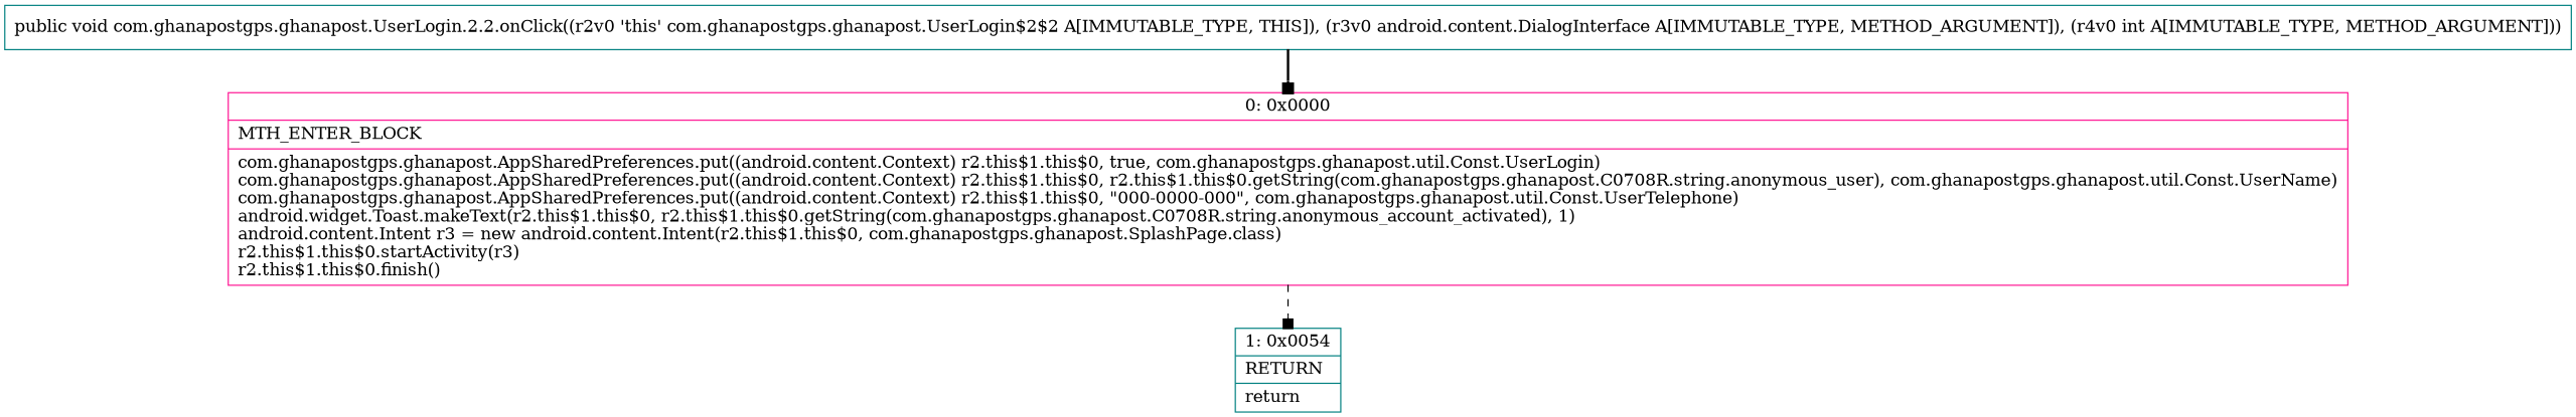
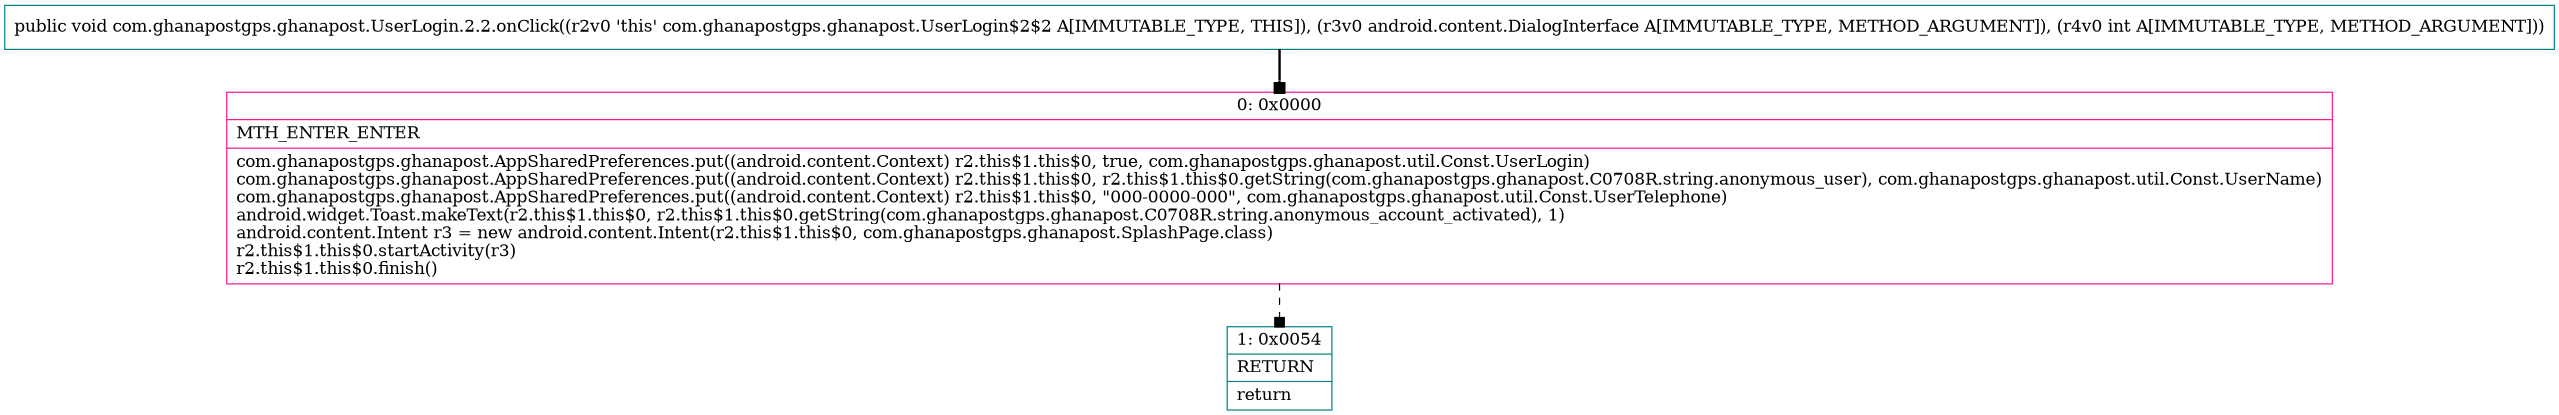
  digraph {
    node [shape=record color=teal]
    edge [arrowhead=box]
-   n1 [label="{0\:\ 0x0000|MTH_ENTER_BLOCK\l|com.ghanapostgps.ghanapost.AppSharedPreferences.put((android.content.Context) r2.this$1.this$0, true, com.ghanapostgps.ghanapost.util.Const.UserLogin)\lcom.ghanapostgps.ghanapost.AppSharedPreferences.put((android.content.Context) r2.this$1.this$0, r2.this$1.this$0.getString(com.ghanapostgps.ghanapost.C0708R.string.anonymous_user), com.ghanapostgps.ghanapost.util.Const.UserName)\lcom.ghanapostgps.ghanapost.AppSharedPreferences.put((android.content.Context) r2.this$1.this$0, \"000\-0000\-000\", com.ghanapostgps.ghanapost.util.Const.UserTelephone)\landroid.widget.Toast.makeText(r2.this$1.this$0, r2.this$1.this$0.getString(com.ghanapostgps.ghanapost.C0708R.string.anonymous_account_activated), 1)\landroid.content.Intent r3 = new android.content.Intent(r2.this$1.this$0, com.ghanapostgps.ghanapost.SplashPage.class)\lr2.this$1.this$0.startActivity(r3)\lr2.this$1.this$0.finish()\l}" color=deeppink]
+   n1 [label="{0\:\ 0x0000|MTH_ENTER_ENTER\l|com.ghanapostgps.ghanapost.AppSharedPreferences.put((android.content.Context) r2.this$1.this$0, true, com.ghanapostgps.ghanapost.util.Const.UserLogin)\lcom.ghanapostgps.ghanapost.AppSharedPreferences.put((android.content.Context) r2.this$1.this$0, r2.this$1.this$0.getString(com.ghanapostgps.ghanapost.C0708R.string.anonymous_user), com.ghanapostgps.ghanapost.util.Const.UserName)\lcom.ghanapostgps.ghanapost.AppSharedPreferences.put((android.content.Context) r2.this$1.this$0, \"000\-0000\-000\", com.ghanapostgps.ghanapost.util.Const.UserTelephone)\landroid.widget.Toast.makeText(r2.this$1.this$0, r2.this$1.this$0.getString(com.ghanapostgps.ghanapost.C0708R.string.anonymous_account_activated), 1)\landroid.content.Intent r3 = new android.content.Intent(r2.this$1.this$0, com.ghanapostgps.ghanapost.SplashPage.class)\lr2.this$1.this$0.startActivity(r3)\lr2.this$1.this$0.finish()\l}" color=deeppink]
    n2 [label="{1\:\ 0x0054|RETURN\l|return\l}"]
    n3 [label="{public void com.ghanapostgps.ghanapost.UserLogin.2.2.onClick((r2v0 'this' com.ghanapostgps.ghanapost.UserLogin$2$2 A[IMMUTABLE_TYPE, THIS]), (r3v0 android.content.DialogInterface A[IMMUTABLE_TYPE, METHOD_ARGUMENT]), (r4v0 int A[IMMUTABLE_TYPE, METHOD_ARGUMENT])) }"]
    n1 -> n2 [style=dashed]
    n3 -> n1 [style=bold]
  }
